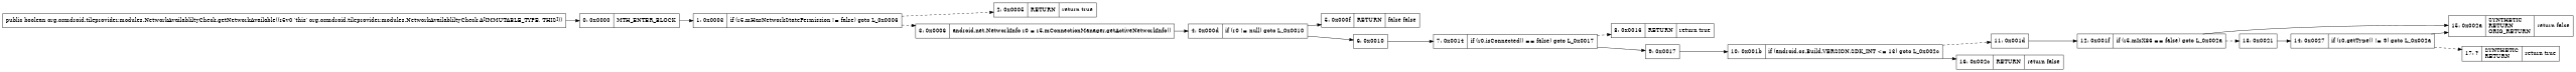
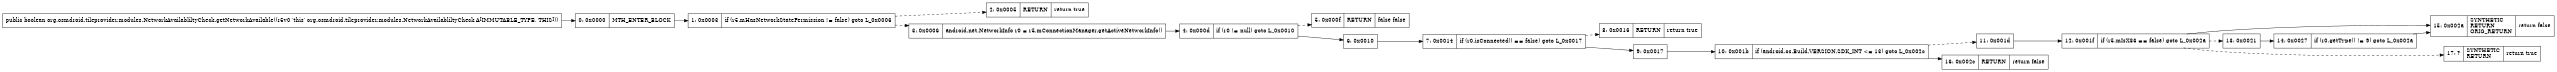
  digraph {
    rankdir=LR
    node [shape=record]
    n1 [label="{0\:\ 0x0000|MTH_ENTER_BLOCK\l}"]
    n2 [label="{1\:\ 0x0003|if (r5.mHasNetworkStatePermission != false) goto L_0x0006\l}"]
    n3 [label="{2\:\ 0x0005|RETURN\l|return true\l}"]
    n4 [label="{3\:\ 0x0006|android.net.NetworkInfo r0 = r5.mConnectionManager.getActiveNetworkInfo()\l}"]
    n5 [label="{4\:\ 0x000d|if (r0 != null) goto L_0x0010\l}"]
    n6 [label="{5\:\ 0x000f|RETURN\l|false false\l}"]
    n7 [label="{6\:\ 0x0010}"]
    n8 [label="{7\:\ 0x0014|if (r0.isConnected() == false) goto L_0x0017\l}"]
    n9 [label="{8\:\ 0x0016|RETURN\l|return true\l}"]
    n10 [label="{9\:\ 0x0017}"]
    n11 [label="{10\:\ 0x001b|if (android.os.Build.VERSION.SDK_INT \<= 13) goto L_0x002c\l}"]
    n12 [label="{11\:\ 0x001d}"]
    n13 [label="{16\:\ 0x002c|RETURN\l|return false\l}"]
    n14 [label="{12\:\ 0x001f|if (r5.mIsX86 == false) goto L_0x002a\l}"]
    n15 [label="{13\:\ 0x0021}"]
    n16 [label="{15\:\ 0x002a|SYNTHETIC\lRETURN\lORIG_RETURN\l|return false\l}"]
    n17 [label="{14\:\ 0x0027|if (r0.getType() != 9) goto L_0x002a\l}"]
    n18 [label="{17\:\ ?|SYNTHETIC\lRETURN\l|return true\l}"]
    n19 [label="{public boolean org.osmdroid.tileprovider.modules.NetworkAvailabliltyCheck.getNetworkAvailable((r5v0 'this' org.osmdroid.tileprovider.modules.NetworkAvailabliltyCheck A[IMMUTABLE_TYPE, THIS])) }"]
    n1 -> n2
    n2 -> n3 [style=dashed]
    n2 -> n4 [style=dashed]
    n4 -> n5
-   n5 -> n6 [style=solid]
+   n5 -> n6 [style=dashed]
    n5 -> n7
    n7 -> n8
    n8 -> n9 [style=dashed]
    n8 -> n10
    n10 -> n11
    n11 -> n12 [style=dashed]
    n11 -> n13
    n12 -> n14
    n14 -> n15 [style=dashed]
    n14 -> n16
    n15 -> n17
    n17 -> n16
-   n17 -> n18 [style=dashed]
+   n14 -> n18 [style=dashed]
    n19 -> n1
  }
